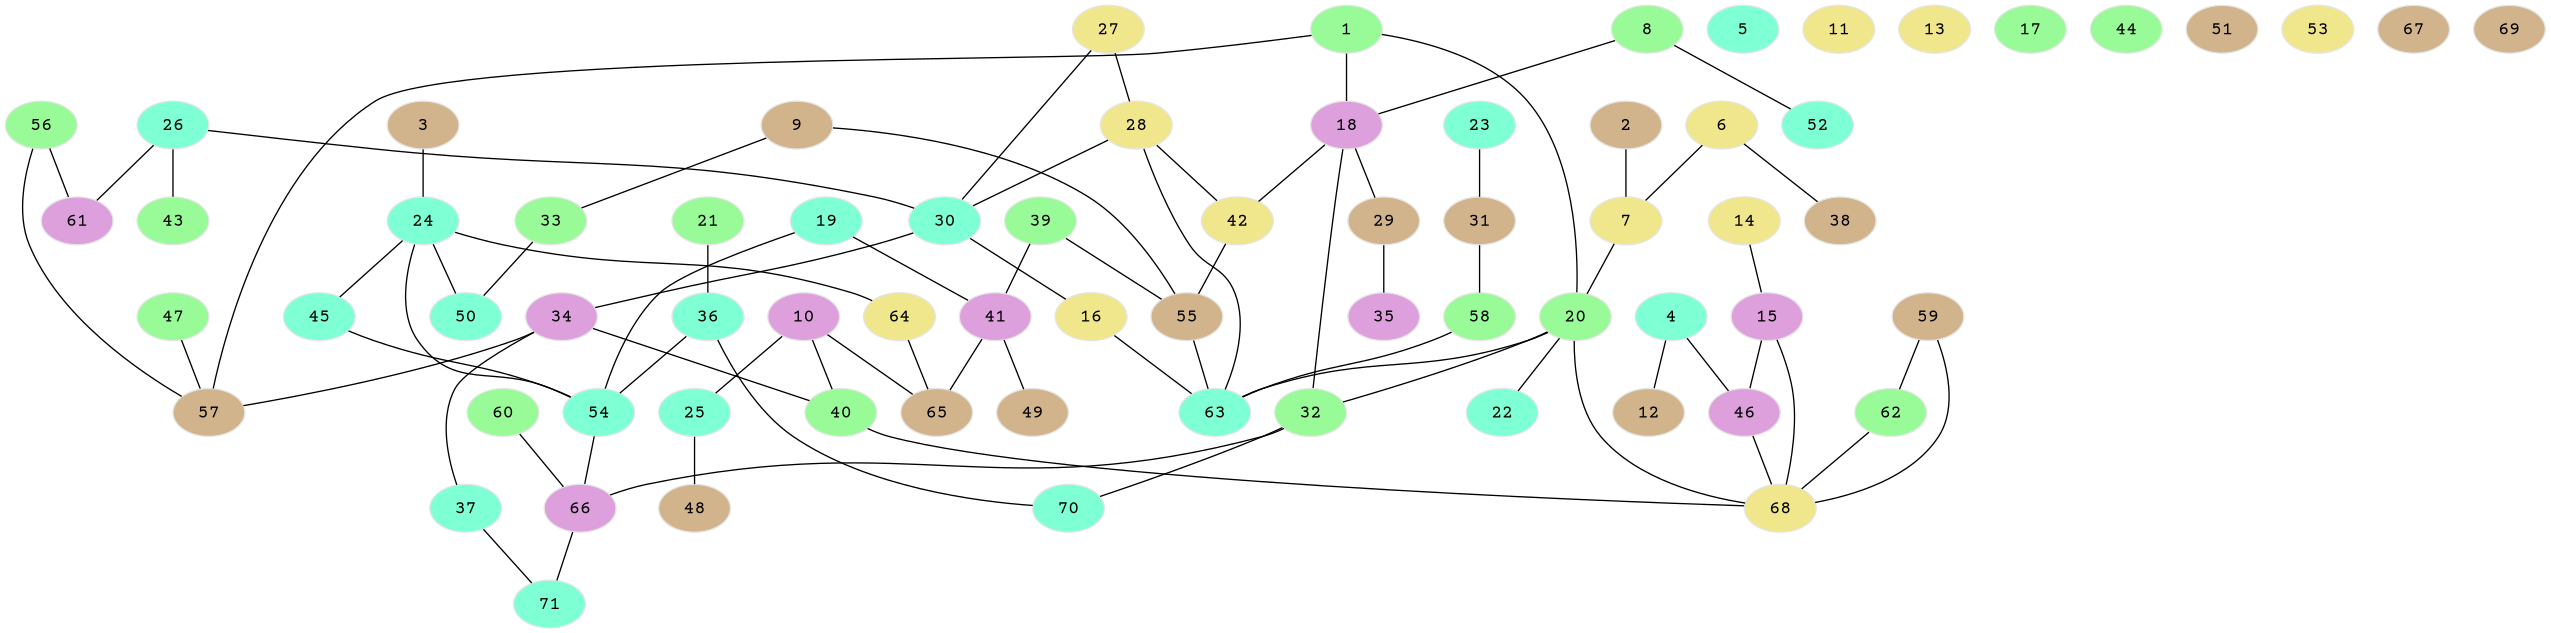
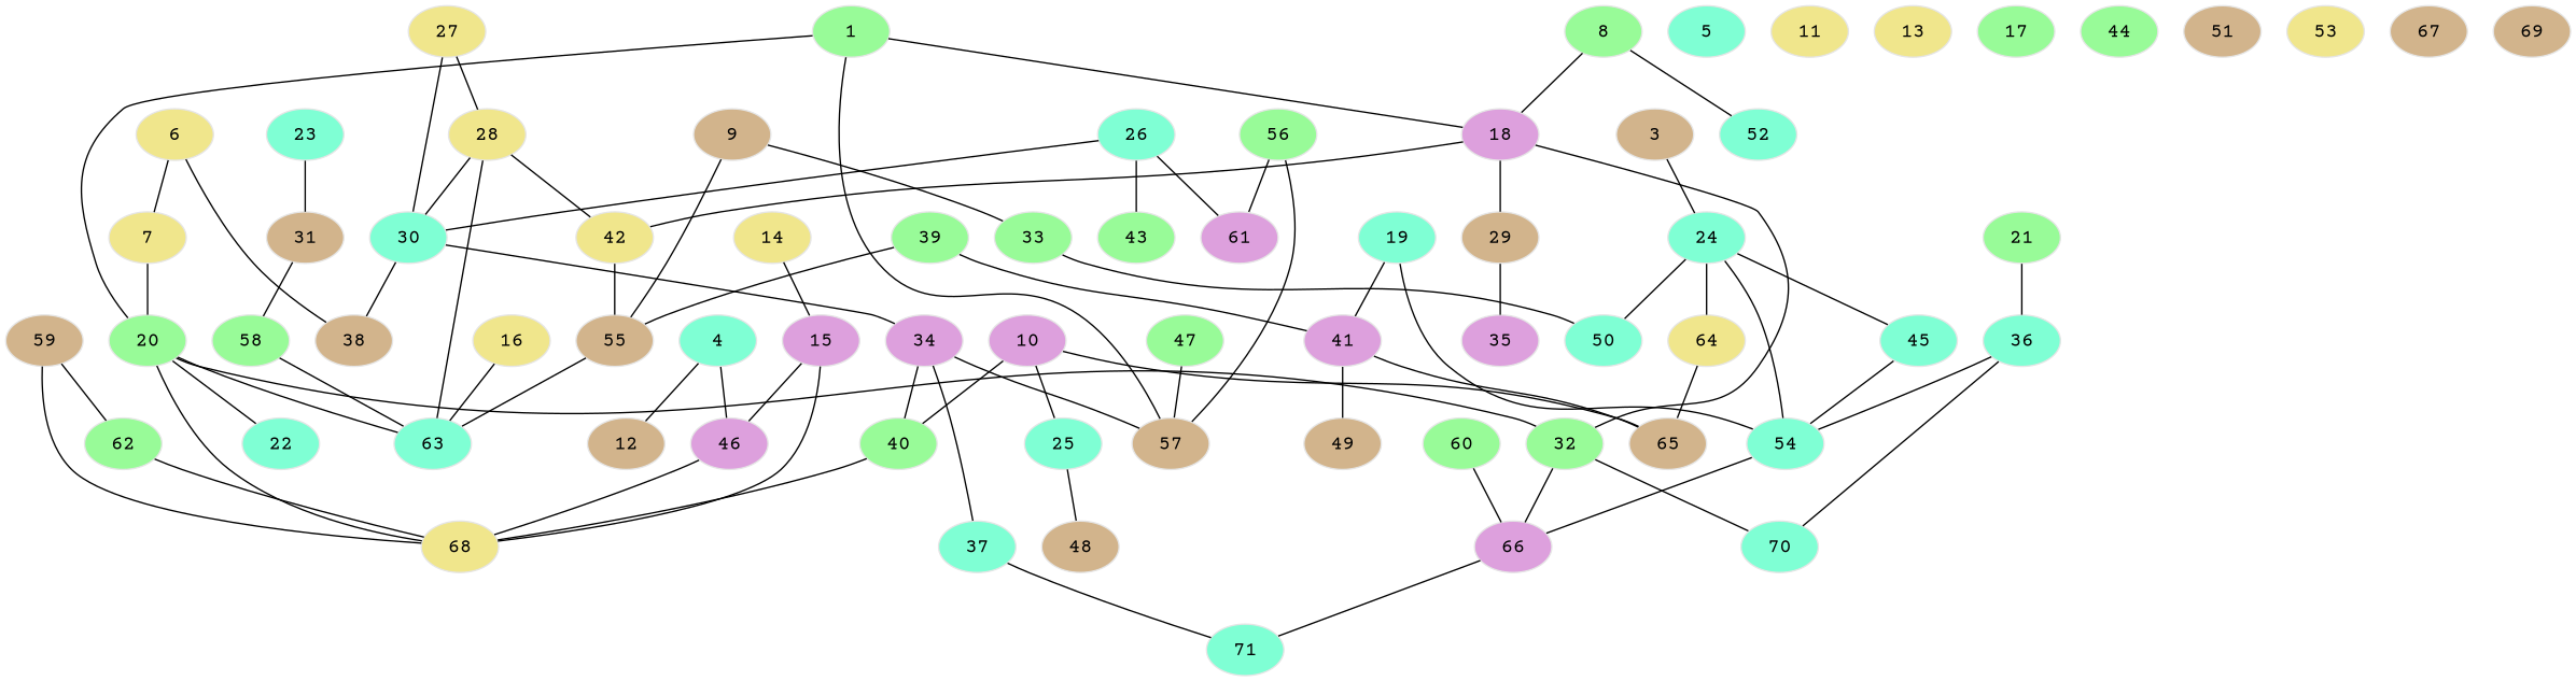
  graph {
    fontname="Courier Prime"
    node [color=gray90 fillcolor=aquamarine fontname="Courier Prime" style=filled]
    edge [fontname="Courier Prime"]
    18 [fillcolor=plum]
    1 [fillcolor=palegreen]
    20 [fillcolor=palegreen]
    57 [fillcolor=tan]
    29 [fillcolor=tan]
    32 [fillcolor=palegreen]
    42 [fillcolor=khaki]
    68 [fillcolor=khaki]
    63
    22
-   2 [fillcolor=tan]
    7 [fillcolor=khaki]
    3 [fillcolor=tan]
    24
    54
    45
    50
    64 [fillcolor=khaki]
    4
    12 [fillcolor=tan]
    46 [fillcolor=plum]
    5
    6 [fillcolor=khaki]
    38 [fillcolor=tan]
    8 [fillcolor=palegreen]
    52
    9 [fillcolor=tan]
    33 [fillcolor=palegreen]
    55 [fillcolor=tan]
    10 [fillcolor=plum]
    25
    40 [fillcolor=palegreen]
    65 [fillcolor=tan]
    48 [fillcolor=tan]
    11 [fillcolor=khaki]
    13 [fillcolor=khaki]
    14 [fillcolor=khaki]
    15 [fillcolor=plum]
    16 [fillcolor=khaki]
    17 [fillcolor=palegreen]
    35 [fillcolor=plum]
    66 [fillcolor=plum]
    70
    19
    41 [fillcolor=plum]
    49 [fillcolor=tan]
    36
    21 [fillcolor=palegreen]
    23
    31 [fillcolor=tan]
    58 [fillcolor=palegreen]
    26
    30
    43 [fillcolor=palegreen]
    61 [fillcolor=plum]
    34 [fillcolor=plum]
    27 [fillcolor=khaki]
    28 [fillcolor=khaki]
    37
    71
    39 [fillcolor=palegreen]
    44 [fillcolor=palegreen]
    47 [fillcolor=palegreen]
    51 [fillcolor=tan]
    53 [fillcolor=khaki]
    56 [fillcolor=palegreen]
    59 [fillcolor=tan]
    62 [fillcolor=palegreen]
    60 [fillcolor=palegreen]
    67 [fillcolor=tan]
    69 [fillcolor=tan]
    18 -- 29
    18 -- 32
    18 -- 42
    1 -- 18
    1 -- 20
    1 -- 57
    20 -- 32
    20 -- 68
    20 -- 63
    20 -- 22
    29 -- 35
    32 -- 66
    32 -- 70
    42 -- 55
-   2 -- 7
    7 -- 20
    3 -- 24
    24 -- 54
    24 -- 45
    24 -- 50
    24 -- 64
    54 -- 66
    45 -- 54
    64 -- 65
    4 -- 12
    4 -- 46
    46 -- 68
    6 -- 7
    6 -- 38
    8 -- 18
    8 -- 52
    9 -- 33
    9 -- 55
    33 -- 50
    55 -- 63
    10 -- 25
    10 -- 40
    10 -- 65
    25 -- 48
    40 -- 68
    14 -- 15
    15 -- 68
    15 -- 46
    16 -- 63
    66 -- 71
    19 -- 54
    19 -- 41
    41 -- 65
    41 -- 49
    36 -- 54
    36 -- 70
    21 -- 36
    23 -- 31
    31 -- 58
    58 -- 63
    26 -- 30
    26 -- 43
    26 -- 61
-   30 -- 16
+   30 -- 38
    30 -- 34
    34 -- 57
    34 -- 40
    34 -- 37
    27 -- 30
    27 -- 28
    28 -- 42
    28 -- 63
    28 -- 30
    37 -- 71
    39 -- 55
    39 -- 41
    47 -- 57
    56 -- 57
    56 -- 61
    59 -- 68
    59 -- 62
    62 -- 68
    60 -- 66
  }
